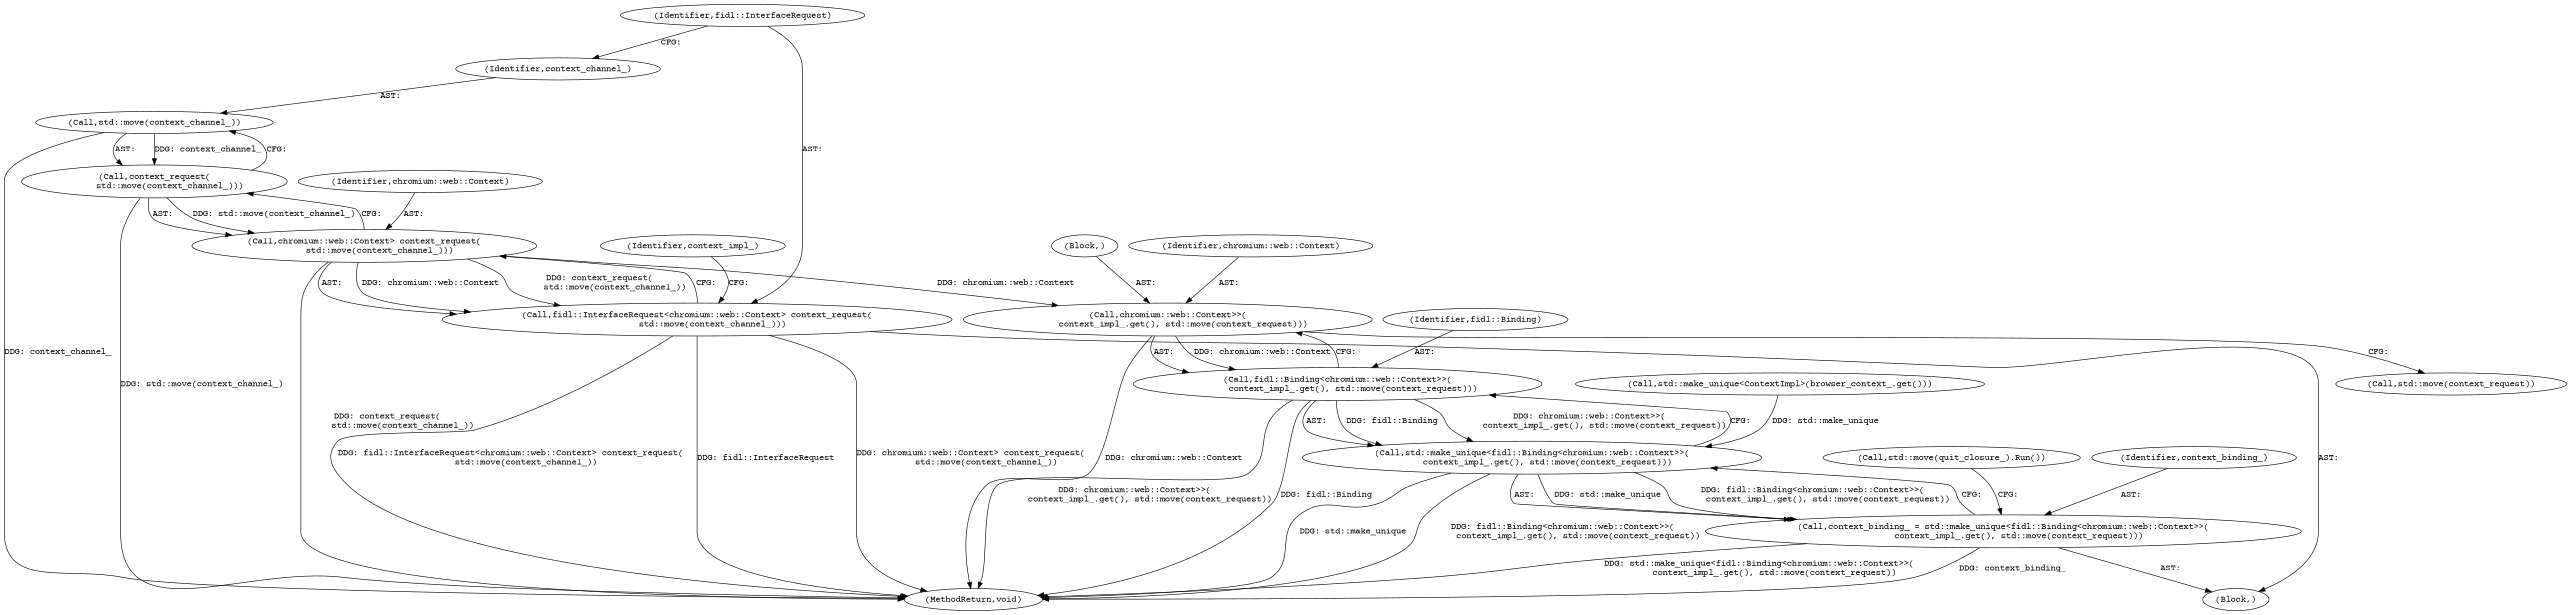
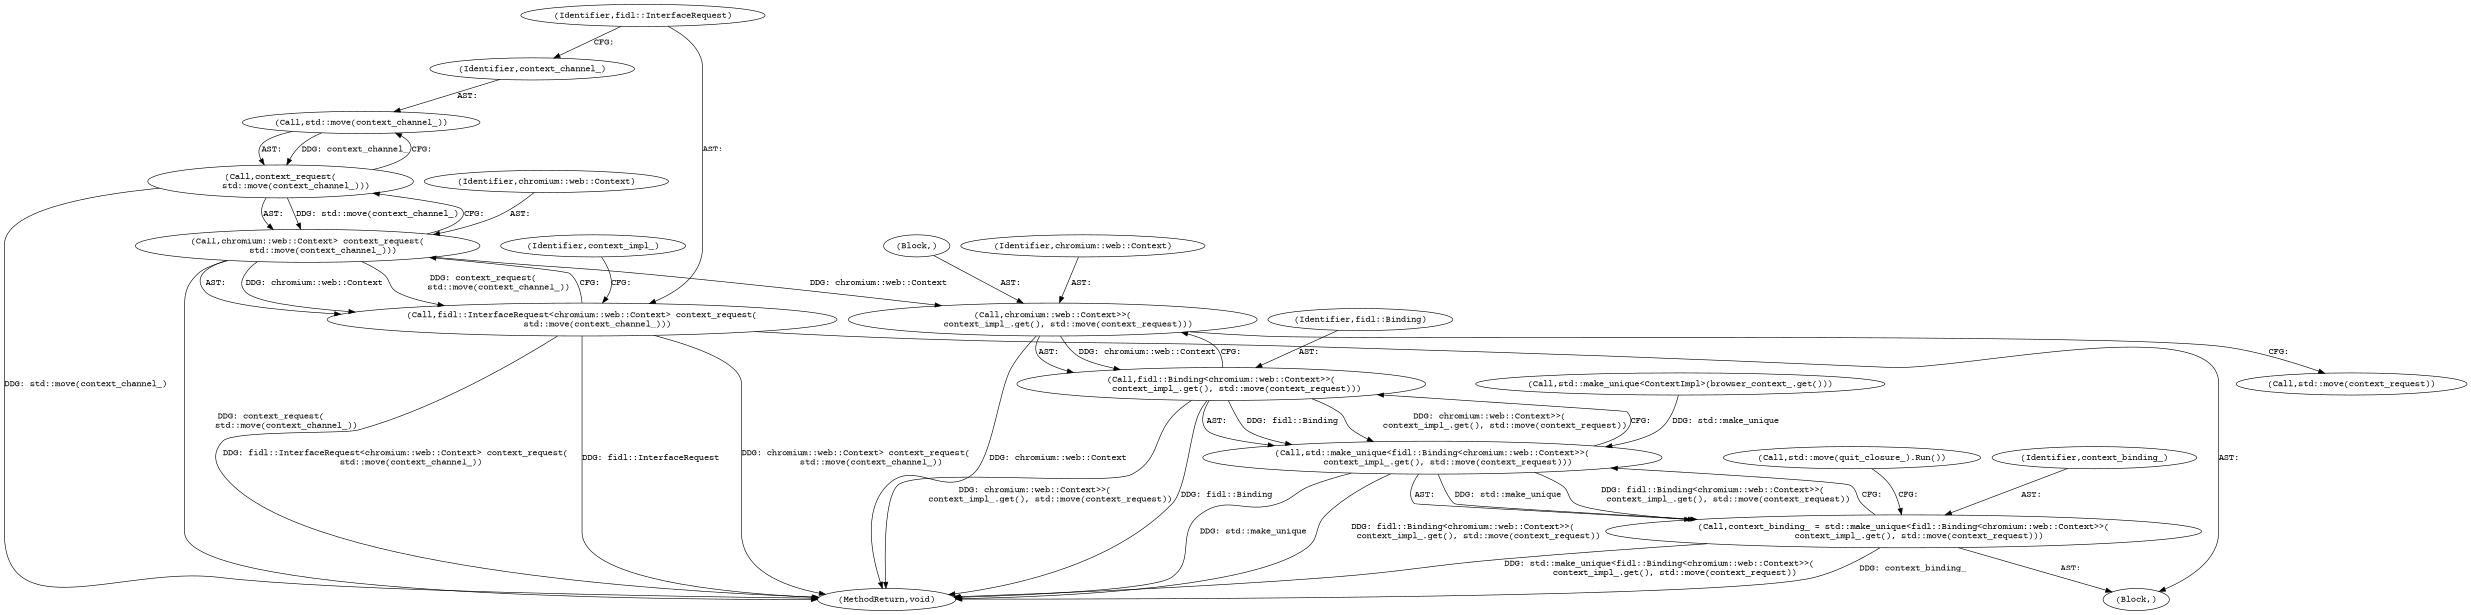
  digraph {
    fontname="Courier Prime"
    node [fontname="Courier Prime"]
    edge [fontname="Courier Prime"]
    n1 [label="(Call,std::move(context_channel_))"]
    n2 [label="(Call,context_request(\n      std::move(context_channel_)))"]
    n3 [label="(MethodReturn,void)"]
    n4 [label="(Call,chromium::web::Context> context_request(\n      std::move(context_channel_)))"]
    n5 [label="(Identifier,context_channel_)"]
    n6 [label="(Call,fidl::InterfaceRequest<chromium::web::Context> context_request(\n      std::move(context_channel_)))"]
    n7 [label="(Call,chromium::web::Context>>(\n      context_impl_.get(), std::move(context_request)))"]
    n8 [label="(Block,)"]
    n9 [label="(Call,fidl::Binding<chromium::web::Context>>(\n      context_impl_.get(), std::move(context_request)))"]
    n10 [label="(Call,std::move(context_request))"]
    n11 [label="(Call,std::make_unique<fidl::Binding<chromium::web::Context>>(\n      context_impl_.get(), std::move(context_request)))"]
    n12 [label="(Call,context_binding_ = std::make_unique<fidl::Binding<chromium::web::Context>>(\n      context_impl_.get(), std::move(context_request)))"]
    n13 [label="(Identifier,context_impl_)"]
    n14 [label="(Identifier,fidl::Binding)"]
    n15 [label="(Block,)"]
    n16 [label="(Identifier,chromium::web::Context)"]
    n17 [label="(Call,std::move(quit_closure_).Run())"]
    n18 [label="(Identifier,fidl::InterfaceRequest)"]
    n19 [label="(Identifier,context_binding_)"]
    n20 [label="(Identifier,chromium::web::Context)"]
    n21 [label="(Call,std::make_unique<ContextImpl>(browser_context_.get()))"]
    n1 -> n2 [label="AST: "]
    n1 -> n2 [label="DDG: context_channel_"]
-   n1 -> n3 [label="DDG: context_channel_"]
    n2 -> n1 [label="CFG: "]
    n2 -> n3 [label="DDG: std::move(context_channel_)"]
    n2 -> n4 [label="AST: "]
    n2 -> n4 [label="DDG: std::move(context_channel_)"]
    n4 -> n2 [label="CFG: "]
    n4 -> n3 [label="DDG: context_request(\n      std::move(context_channel_))"]
    n4 -> n6 [label="AST: "]
    n4 -> n6 [label="DDG: chromium::web::Context"]
    n4 -> n6 [label="DDG: context_request(\n      std::move(context_channel_))"]
    n4 -> n7 [label="DDG: chromium::web::Context"]
    n5 -> n1 [label="AST: "]
    n6 -> n3 [label="DDG: fidl::InterfaceRequest<chromium::web::Context> context_request(\n      std::move(context_channel_))"]
    n6 -> n3 [label="DDG: fidl::InterfaceRequest"]
    n6 -> n3 [label="DDG: chromium::web::Context> context_request(\n      std::move(context_channel_))"]
    n6 -> n4 [label="CFG: "]
    n6 -> n8 [label="AST: "]
    n7 -> n3 [label="DDG: chromium::web::Context"]
    n7 -> n9 [label="AST: "]
    n7 -> n9 [label="DDG: chromium::web::Context"]
    n7 -> n10 [label="CFG: "]
    n9 -> n3 [label="DDG: chromium::web::Context>>(\n      context_impl_.get(), std::move(context_request))"]
    n9 -> n3 [label="DDG: fidl::Binding"]
    n9 -> n7 [label="CFG: "]
    n9 -> n11 [label="AST: "]
    n9 -> n11 [label="DDG: fidl::Binding"]
    n9 -> n11 [label="DDG: chromium::web::Context>>(\n      context_impl_.get(), std::move(context_request))"]
    n11 -> n3 [label="DDG: std::make_unique"]
    n11 -> n3 [label="DDG: fidl::Binding<chromium::web::Context>>(\n      context_impl_.get(), std::move(context_request))"]
    n11 -> n9 [label="CFG: "]
    n11 -> n12 [label="AST: "]
    n11 -> n12 [label="DDG: std::make_unique"]
    n11 -> n12 [label="DDG: fidl::Binding<chromium::web::Context>>(\n      context_impl_.get(), std::move(context_request))"]
    n12 -> n3 [label="DDG: std::make_unique<fidl::Binding<chromium::web::Context>>(\n      context_impl_.get(), std::move(context_request))"]
    n12 -> n3 [label="DDG: context_binding_"]
    n12 -> n8 [label="AST: "]
    n12 -> n11 [label="CFG: "]
    n13 -> n6 [label="CFG: "]
    n14 -> n9 [label="AST: "]
    n15 -> n7 [label="AST: "]
    n16 -> n7 [label="AST: "]
    n17 -> n12 [label="CFG: "]
    n18 -> n5 [label="CFG: "]
    n18 -> n6 [label="AST: "]
    n19 -> n12 [label="AST: "]
    n20 -> n4 [label="AST: "]
    n21 -> n11 [label="DDG: std::make_unique"]
  }
